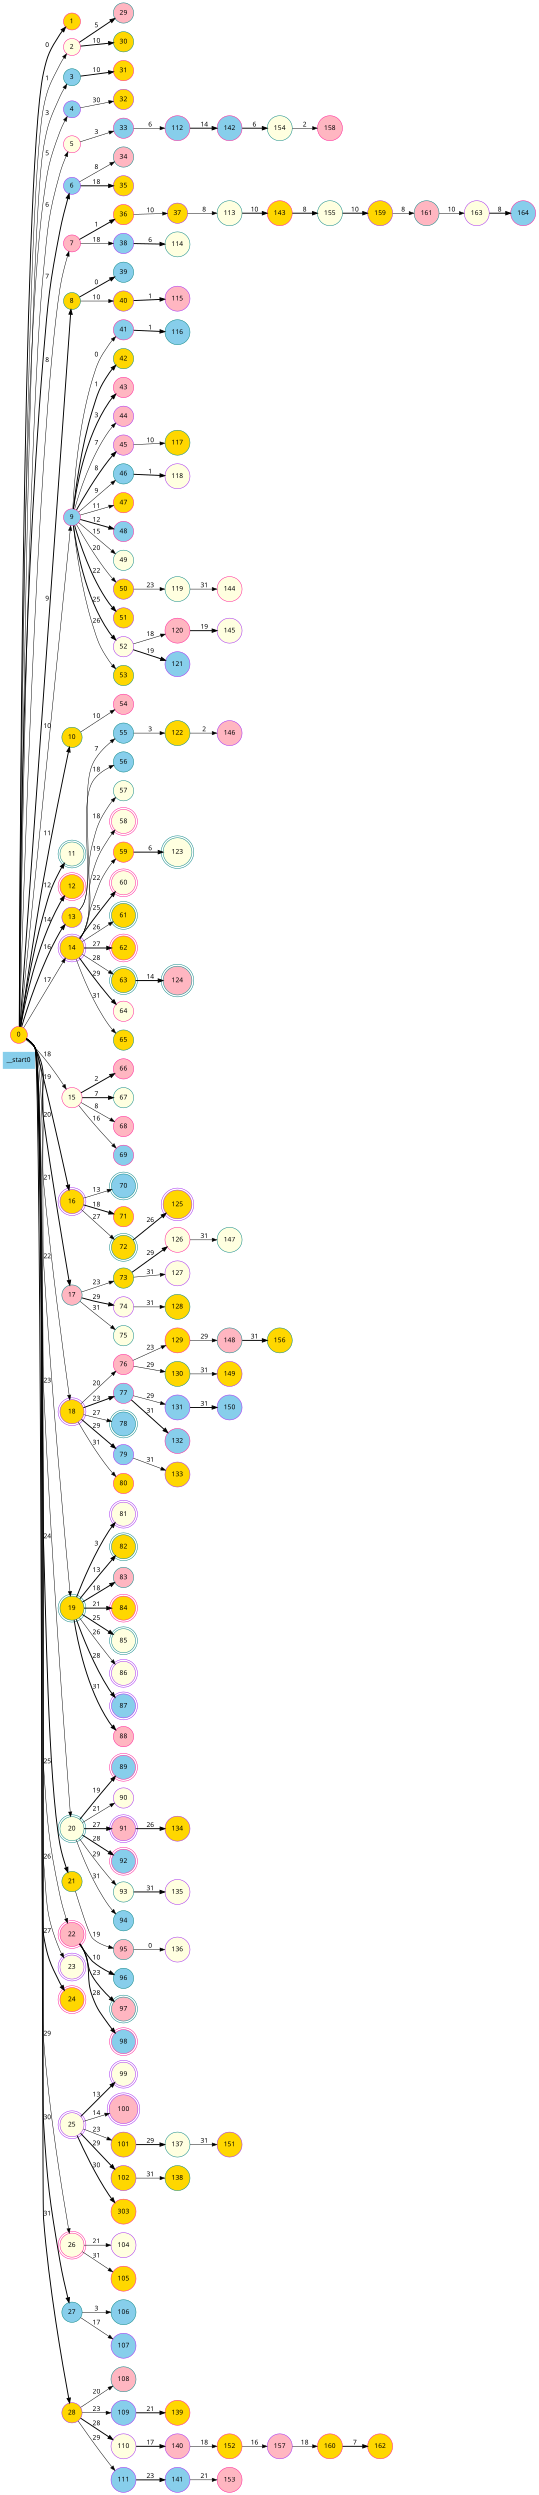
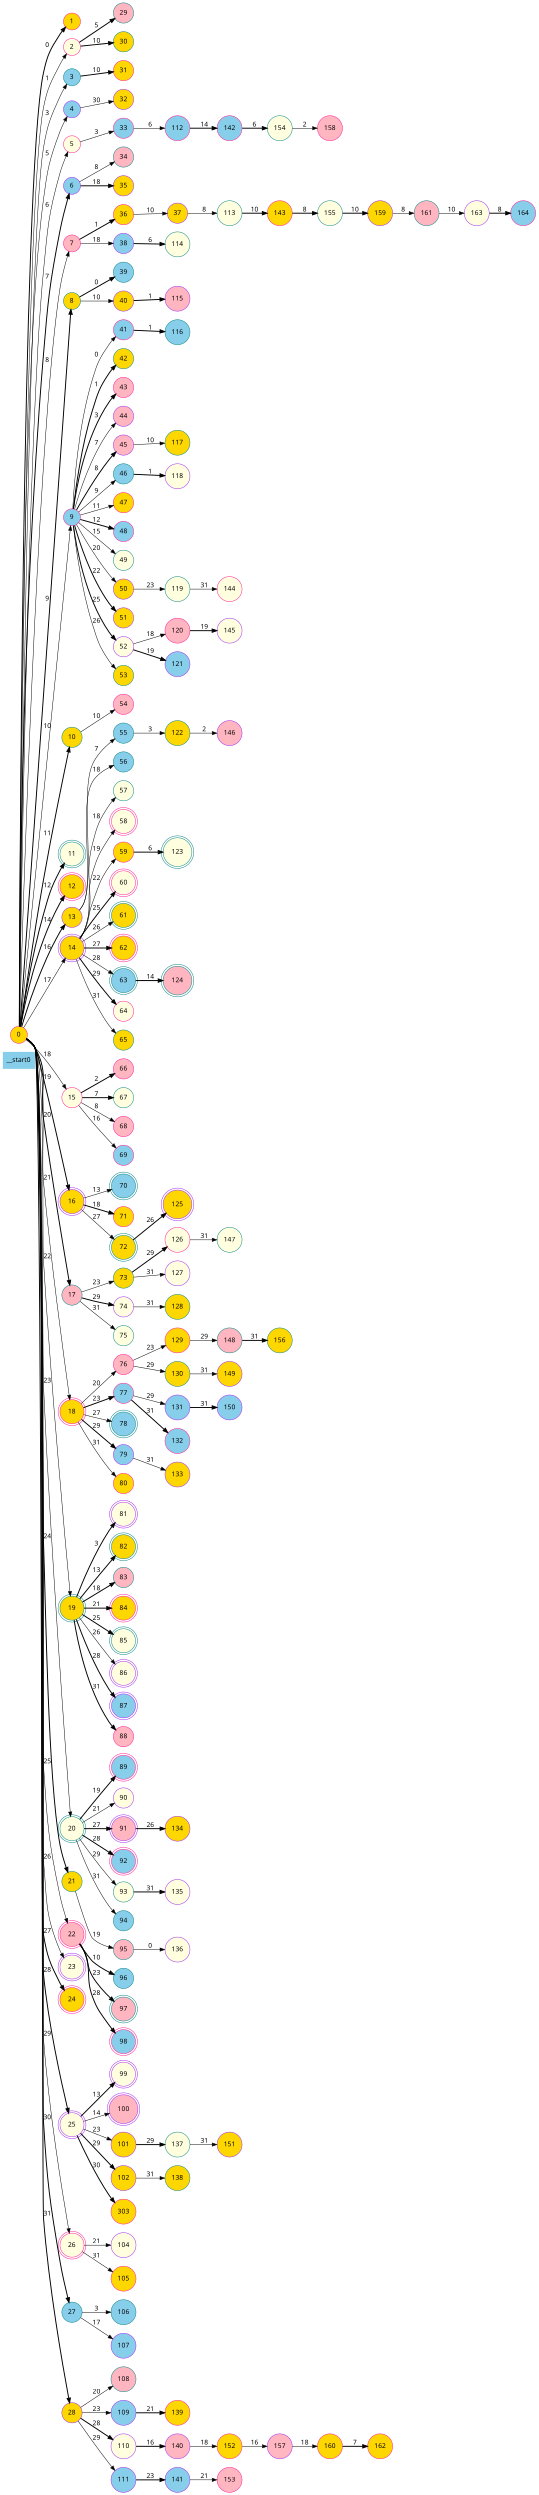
  digraph {
    fontname="Noto Sans"
    rankdir=LR
    node [color=teal fillcolor=gold fontname="Noto Sans" shape=circle style=filled]
    edge [fontname="Noto Sans" style=solid]
    __start0 [color=deeppink fillcolor=skyblue shape=none]
    n2 [color=deeppink label=0]
    n3 [color=deeppink label=1]
    n4 [color=deeppink fillcolor=lightyellow label=2]
    n5 [fillcolor=skyblue label=3]
    n6 [color=purple fillcolor=skyblue label=4]
    n7 [color=deeppink fillcolor=lightyellow label=5]
    n8 [color=purple fillcolor=skyblue label=6]
    n9 [color=deeppink fillcolor=lightpink label=7]
    n10 [label=8]
    n11 [color=deeppink fillcolor=skyblue label=9]
    n12 [label=10]
    n13 [fillcolor=lightyellow label=11 shape=doublecircle style="rounded,filled"]
    n14 [color=deeppink label=12 shape=doublecircle style="rounded,filled"]
    n15 [color=purple label=13]
    n16 [color=purple label=14 shape=doublecircle style="rounded,filled"]
    n17 [color=deeppink fillcolor=lightyellow label=15]
    n18 [color=purple label=16 shape=doublecircle style="rounded,filled"]
    n19 [fillcolor=lightpink label=17]
-   n20 [color=purple label=18 shape=doublecircle style="rounded,filled"]
+   n20 [color=deeppink label=18 shape=doublecircle style="rounded,filled"]
    n21 [label=19 shape=doublecircle style="rounded,filled"]
    n22 [fillcolor=lightyellow label=20 shape=doublecircle style="rounded,filled"]
    n23 [label=21]
    n24 [color=deeppink fillcolor=lightpink label=22 shape=doublecircle style="rounded,filled"]
    n25 [color=purple fillcolor=lightyellow label=23 shape=doublecircle style="rounded,filled"]
    n26 [color=deeppink label=24 shape=doublecircle style="rounded,filled"]
    n27 [color=purple fillcolor=lightyellow label=25 shape=doublecircle style="rounded,filled"]
    n28 [color=deeppink fillcolor=lightyellow label=26 shape=doublecircle style="rounded,filled"]
    n29 [fillcolor=skyblue label=27]
    n30 [color=purple label=28]
    n31 [fillcolor=lightpink label=29]
    n32 [label=30]
    n33 [color=deeppink label=31]
    n34 [color=purple label=32]
    n35 [color=deeppink fillcolor=skyblue label=33]
    n36 [fillcolor=lightpink label=34]
    n37 [color=purple label=35]
    n38 [color=deeppink label=36]
    n39 [color=purple fillcolor=skyblue label=38]
    n40 [fillcolor=skyblue label=39]
    n41 [color=purple label=40]
    n42 [color=deeppink fillcolor=skyblue label=41]
    n43 [label=42]
    n44 [color=deeppink fillcolor=lightpink label=43]
    n45 [color=purple fillcolor=lightpink label=44]
    n46 [color=purple fillcolor=lightpink label=45]
    n47 [fillcolor=skyblue label=46]
    n48 [color=deeppink label=47]
    n49 [color=deeppink fillcolor=skyblue label=48]
    n50 [fillcolor=lightyellow label=49]
    n51 [color=purple label=50]
    n52 [color=purple label=51]
    n53 [color=purple fillcolor=lightyellow label=52]
    n54 [label=53]
    n55 [color=deeppink fillcolor=lightpink label=54]
    n56 [fillcolor=skyblue label=55]
    n57 [fillcolor=skyblue label=56]
    n58 [fillcolor=lightyellow label=57]
    n59 [color=deeppink fillcolor=lightyellow label=58 shape=doublecircle style="rounded,filled"]
    n60 [color=deeppink label=59]
    n61 [color=deeppink fillcolor=lightyellow label=60 shape=doublecircle style="rounded,filled"]
    n62 [label=61 shape=doublecircle style="rounded,filled"]
    n63 [color=deeppink label=62 shape=doublecircle style="rounded,filled"]
-   n64 [label=63 shape=doublecircle style="rounded,filled"]
+   n64 [fillcolor=skyblue label=63 shape=doublecircle style="rounded,filled"]
    n65 [color=deeppink fillcolor=lightyellow label=64]
    n66 [label=65]
    n67 [color=deeppink fillcolor=lightpink label=66]
    n68 [fillcolor=lightyellow label=67]
    n69 [color=deeppink fillcolor=lightpink label=68]
    n70 [color=deeppink fillcolor=skyblue label=69]
    n71 [fillcolor=skyblue label=70 shape=doublecircle style="rounded,filled"]
    n72 [color=deeppink label=71]
    n73 [label=72 shape=doublecircle style="rounded,filled"]
    n74 [label=73]
    n75 [color=purple fillcolor=lightyellow label=74]
    n76 [fillcolor=lightyellow label=75]
    n77 [color=deeppink fillcolor=lightpink label=76]
    n78 [color=deeppink fillcolor=skyblue label=77]
    n79 [fillcolor=skyblue label=78 shape=doublecircle style="rounded,filled"]
    n80 [color=purple fillcolor=skyblue label=79]
    n81 [color=deeppink label=80]
    n82 [color=purple fillcolor=lightyellow label=81 shape=doublecircle style="rounded,filled"]
    n83 [label=82 shape=doublecircle style="rounded,filled"]
    n84 [fillcolor=lightpink label=83]
    n85 [color=deeppink label=84 shape=doublecircle style="rounded,filled"]
    n86 [fillcolor=lightyellow label=85 shape=doublecircle style="rounded,filled"]
    n87 [color=purple fillcolor=lightyellow label=86 shape=doublecircle style="rounded,filled"]
    n88 [color=purple fillcolor=skyblue label=87 shape=doublecircle style="rounded,filled"]
    n89 [color=deeppink fillcolor=lightpink label=88]
    n90 [color=deeppink fillcolor=skyblue label=89 shape=doublecircle style="rounded,filled"]
    n91 [color=purple fillcolor=lightyellow label=90]
    n92 [color=purple fillcolor=lightpink label=91 shape=doublecircle style="rounded,filled"]
    n93 [color=deeppink fillcolor=skyblue label=92 shape=doublecircle style="rounded,filled"]
    n94 [fillcolor=lightyellow label=93]
    n95 [fillcolor=skyblue label=94]
    n96 [fillcolor=lightpink label=95]
    n97 [fillcolor=skyblue label=96]
    n98 [fillcolor=lightpink label=97 shape=doublecircle style="rounded,filled"]
    n99 [color=deeppink fillcolor=skyblue label=98 shape=doublecircle style="rounded,filled"]
    n100 [color=purple fillcolor=lightyellow label=99 shape=doublecircle style="rounded,filled"]
    n101 [color=purple fillcolor=lightpink label=100 shape=doublecircle style="rounded,filled"]
    n102 [color=purple label=101]
    n103 [color=purple label=102]
    n104 [color=deeppink label=303]
    n105 [color=purple fillcolor=lightyellow label=104]
    n106 [color=deeppink label=105]
    n107 [fillcolor=skyblue label=106]
    n108 [color=purple fillcolor=skyblue label=107]
    n109 [fillcolor=lightpink label=108]
    n110 [color=purple fillcolor=skyblue label=109]
    n111 [color=purple fillcolor=lightyellow label=110]
    n112 [color=purple fillcolor=skyblue label=111]
    n113 [color=deeppink fillcolor=skyblue label=112]
    n114 [color=purple label=37]
    n115 [fillcolor=lightyellow label=113]
    n116 [fillcolor=lightyellow label=114]
    n117 [color=purple fillcolor=lightpink label=115]
    n118 [fillcolor=skyblue label=116]
    n119 [label=117]
    n120 [color=purple fillcolor=lightyellow label=118]
    n121 [fillcolor=lightyellow label=119]
    n122 [color=deeppink fillcolor=lightpink label=120]
    n123 [color=purple fillcolor=skyblue label=121]
    n124 [label=122]
    n125 [fillcolor=lightyellow label=123 shape=doublecircle style="rounded,filled"]
    n126 [fillcolor=lightpink label=124 shape=doublecircle style="rounded,filled"]
    n127 [color=purple label=125 shape=doublecircle style="rounded,filled"]
    n128 [color=deeppink fillcolor=lightyellow label=126]
    n129 [color=purple fillcolor=lightyellow label=127]
    n130 [label=128]
    n131 [color=deeppink label=129]
    n132 [label=130]
    n133 [color=purple fillcolor=skyblue label=131]
    n134 [color=deeppink fillcolor=skyblue label=132]
    n135 [color=purple label=133]
    n136 [color=purple label=134]
    n137 [color=purple fillcolor=lightyellow label=135]
    n138 [color=purple fillcolor=lightyellow label=136]
    n139 [fillcolor=lightyellow label=137]
    n140 [label=138]
    n141 [color=deeppink label=139]
    n142 [color=purple fillcolor=lightpink label=140]
    n143 [color=purple fillcolor=skyblue label=141]
    n144 [color=deeppink fillcolor=skyblue label=142]
    n145 [color=deeppink label=143]
    n146 [color=deeppink fillcolor=lightyellow label=144]
    n147 [color=purple fillcolor=lightyellow label=145]
    n148 [color=purple fillcolor=lightpink label=146]
    n149 [fillcolor=lightyellow label=147]
    n150 [fillcolor=lightpink label=148]
    n151 [color=purple label=149]
    n152 [color=purple fillcolor=skyblue label=150]
    n153 [color=purple label=151]
    n154 [color=deeppink label=152]
    n155 [color=deeppink fillcolor=lightpink label=153]
    n156 [fillcolor=lightyellow label=154]
    n157 [fillcolor=lightyellow label=155]
    n158 [label=156]
    n159 [color=purple fillcolor=lightpink label=157]
    n160 [color=deeppink fillcolor=lightpink label=158]
    n161 [color=purple label=159]
    n162 [color=deeppink label=160]
    n163 [fillcolor=lightpink label=161]
    n164 [color=deeppink label=162]
    n165 [color=purple fillcolor=lightyellow label=163]
    n166 [color=deeppink fillcolor=skyblue label=164]
    n2 -> n3 [label=0 style=bold]
    n2 -> n4 [label=1]
    n2 -> n5 [label=3]
    n2 -> n6 [label=5]
    n2 -> n7 [label=6]
    n2 -> n8 [label=7 style=bold]
    n2 -> n9 [label=8]
    n2 -> n10 [label=9 style=bold]
    n2 -> n11 [label=10]
    n2 -> n12 [label=11 style=bold]
    n2 -> n13 [label=12 style=bold]
    n2 -> n14 [label=14 style=bold]
    n2 -> n15 [label=16 style=bold]
    n2 -> n16 [label=17]
    n2 -> n17 [label=18]
    n2 -> n18 [label=19 style=bold]
    n2 -> n19 [label=20 style=bold]
    n2 -> n20 [label=21]
    n2 -> n21 [label=22]
    n2 -> n22 [label=23]
    n2 -> n23 [label=24 style=bold]
    n2 -> n24 [label=25]
    n2 -> n25 [label=26]
    n2 -> n26 [label=27 style=bold]
+   n2 -> n27 [label=28 style=bold]
    n2 -> n28 [label=29]
    n2 -> n29 [label=30 style=bold]
    n2 -> n30 [label=31 style=bold]
    n4 -> n31 [label=5 style=bold]
    n4 -> n32 [label=10 style=bold]
    n5 -> n33 [label=10 style=bold]
    n6 -> n34 [label=30]
    n7 -> n35 [label=3]
    n8 -> n36 [label=8]
    n8 -> n37 [label=18 style=bold]
    n9 -> n38 [label=1 style=bold]
    n9 -> n39 [label=18]
    n10 -> n40 [label=0 style=bold]
    n10 -> n41 [label=10]
    n11 -> n42 [label=0]
    n11 -> n43 [label=1 style=bold]
    n11 -> n44 [label=3 style=bold]
    n11 -> n45 [label=7]
    n11 -> n46 [label=8 style=bold]
    n11 -> n47 [label=9]
    n11 -> n48 [label=11]
    n11 -> n49 [label=12 style=bold]
    n11 -> n50 [label=15]
    n11 -> n51 [label=20]
    n11 -> n52 [label=22 style=bold]
    n11 -> n53 [label=25 style=bold]
    n11 -> n54 [label=26]
    n12 -> n55 [label=10]
    n15 -> n56 [label=7]
    n15 -> n57 [label=18]
    n16 -> n58 [label=18]
    n16 -> n59 [label=19]
    n16 -> n60 [label=22]
    n16 -> n61 [label=25 style=bold]
    n16 -> n62 [label=26]
    n16 -> n63 [label=27 style=bold]
    n16 -> n64 [label=28]
    n16 -> n65 [label=29 style=bold]
    n16 -> n66 [label=31]
    n17 -> n67 [label=2 style=bold]
    n17 -> n68 [label=7 style=bold]
    n17 -> n69 [label=8]
    n17 -> n70 [label=16]
    n18 -> n71 [label=13]
    n18 -> n72 [label=18 style=bold]
    n18 -> n73 [label=27]
    n19 -> n74 [label=23]
    n19 -> n75 [label=29 style=bold]
    n19 -> n76 [label=31]
    n20 -> n77 [label=20]
    n20 -> n78 [label=23 style=bold]
    n20 -> n79 [label=27]
    n20 -> n80 [label=29 style=bold]
    n20 -> n81 [label=31]
    n21 -> n82 [label=3 style=bold]
    n21 -> n83 [label=13 style=bold]
    n21 -> n84 [label=18 style=bold]
    n21 -> n85 [label=21 style=bold]
    n21 -> n86 [label=25 style=bold]
    n21 -> n87 [label=26]
    n21 -> n88 [label=28 style=bold]
    n21 -> n89 [label=31 style=bold]
    n22 -> n90 [label=19 style=bold]
    n22 -> n91 [label=21]
    n22 -> n92 [label=27 style=bold]
    n22 -> n93 [label=28 style=bold]
    n22 -> n94 [label=29]
    n22 -> n95 [label=31]
    n23 -> n96 [label=19]
    n24 -> n97 [label=10 style=bold]
    n24 -> n98 [label=23 style=bold]
    n24 -> n99 [label=28 style=bold]
    n27 -> n100 [label=13 style=bold]
    n27 -> n101 [label=14]
    n27 -> n102 [label=23]
    n27 -> n103 [label=29 style=bold]
    n27 -> n104 [label=30 style=bold]
    n28 -> n105 [label=21]
    n28 -> n106 [label=31]
    n29 -> n107 [label=3]
    n29 -> n108 [label=17]
    n30 -> n109 [label=20]
    n30 -> n110 [label=23]
    n30 -> n111 [label=28 style=bold]
    n30 -> n112 [label=29]
    n35 -> n113 [label=6]
    n38 -> n114 [label=10]
    n39 -> n116 [label=6 style=bold]
    n41 -> n117 [label=1 style=bold]
    n42 -> n118 [label=1 style=bold]
    n46 -> n119 [label=10]
    n47 -> n120 [label=1 style=bold]
    n51 -> n121 [label=23]
    n53 -> n122 [label=18]
    n53 -> n123 [label=19 style=bold]
    n56 -> n124 [label=3]
    n60 -> n125 [label=6 style=bold]
    n64 -> n126 [label=14 style=bold]
    n73 -> n127 [label=26 style=bold]
    n74 -> n128 [label=29 style=bold]
    n74 -> n129 [label=31]
    n75 -> n130 [label=31]
    n77 -> n131 [label=23]
    n77 -> n132 [label=29]
    n78 -> n133 [label=29]
    n78 -> n134 [label=31 style=bold]
    n80 -> n135 [label=31]
    n92 -> n136 [label=26 style=bold]
    n94 -> n137 [label=31 style=bold]
    n96 -> n138 [label=0]
    n102 -> n139 [label=29 style=bold]
    n103 -> n140 [label=31]
    n110 -> n141 [label=21 style=bold]
-   n111 -> n142 [label=17 style=bold]
+   n111 -> n142 [label=16 style=bold]
    n112 -> n143 [label=23 style=bold]
    n113 -> n144 [label=14 style=bold]
    n114 -> n115 [label=8]
    n115 -> n145 [label=10 style=bold]
    n121 -> n146 [label=31]
    n122 -> n147 [label=19 style=bold]
    n124 -> n148 [label=2]
    n128 -> n149 [label=31]
    n131 -> n150 [label=29]
    n132 -> n151 [label=31]
    n133 -> n152 [label=31 style=bold]
    n139 -> n153 [label=31]
    n142 -> n154 [label=18]
    n143 -> n155 [label=21]
    n144 -> n156 [label=6 style=bold]
    n145 -> n157 [label=8 style=bold]
    n150 -> n158 [label=31 style=bold]
    n154 -> n159 [label=16]
    n156 -> n160 [label=2]
    n157 -> n161 [label=10 style=bold]
    n159 -> n162 [label=18]
    n161 -> n163 [label=8]
    n162 -> n164 [label=7 style=bold]
    n163 -> n165 [label=10]
    n165 -> n166 [label=8 style=bold]
  }
